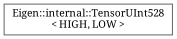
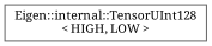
  digraph {
    rankdir=LR
    fontname="Noto Serif"
-   n1 [color=grey40 fillcolor=white fontname="Noto Serif" fontsize=10 height=0.2 label="Eigen::internal::TensorUInt528\l\< HIGH, LOW \>" shape=box style=filled width=0.4]
+   n1 [color=grey40 fillcolor=white fontname="Noto Serif" fontsize=10 height=0.2 label="Eigen::internal::TensorUInt128\l\< HIGH, LOW \>" shape=box style=filled width=0.4]
  }
